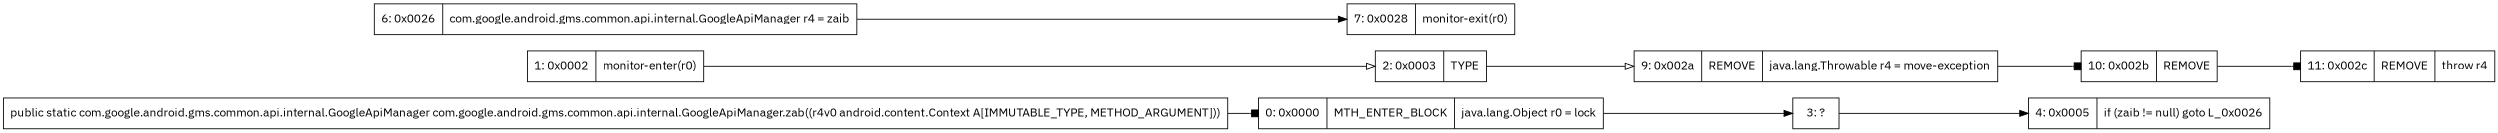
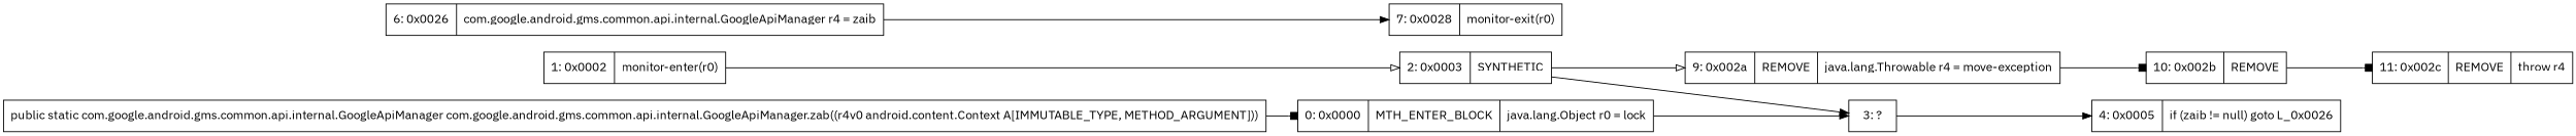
  digraph {
    fontname="IBM Plex Sans"
    rankdir=LR
    node [fontname="IBM Plex Sans" shape=record]
    edge [arrowhead=normal fontname="IBM Plex Sans"]
    n1 [label="{0\:\ 0x0000|MTH_ENTER_BLOCK\l|java.lang.Object r0 = lock\l}"]
    n2 [label="{3\:\ ?}"]
    n3 [label="{1\:\ 0x0002|monitor\-enter(r0)\l}"]
-   n4 [label="{2\:\ 0x0003|TYPE\l}"]
+   n4 [label="{2\:\ 0x0003|SYNTHETIC\l}"]
    n5 [label="{9\:\ 0x002a|REMOVE\l|java.lang.Throwable r4 = move\-exception\l}"]
    n6 [label="{4\:\ 0x0005|if (zaib != null) goto L_0x0026\l}"]
    n7 [label="{10\:\ 0x002b|REMOVE\l}"]
    n8 [label="{6\:\ 0x0026|com.google.android.gms.common.api.internal.GoogleApiManager r4 = zaib\l}"]
    n9 [label="{7\:\ 0x0028|monitor\-exit(r0)\l}"]
    n10 [label="{11\:\ 0x002c|REMOVE\l|throw r4\l}"]
    n11 [label="{public static com.google.android.gms.common.api.internal.GoogleApiManager com.google.android.gms.common.api.internal.GoogleApiManager.zab((r4v0 android.content.Context A[IMMUTABLE_TYPE, METHOD_ARGUMENT])) }"]
    n1 -> n2
    n2 -> n6
    n3 -> n4 [arrowhead=onormal]
+   n4 -> n2
    n4 -> n5 [arrowhead=onormal]
    n5 -> n7 [arrowhead=box]
    n7 -> n10 [arrowhead=box]
    n8 -> n9
    n11 -> n1 [arrowhead=box]
  }
